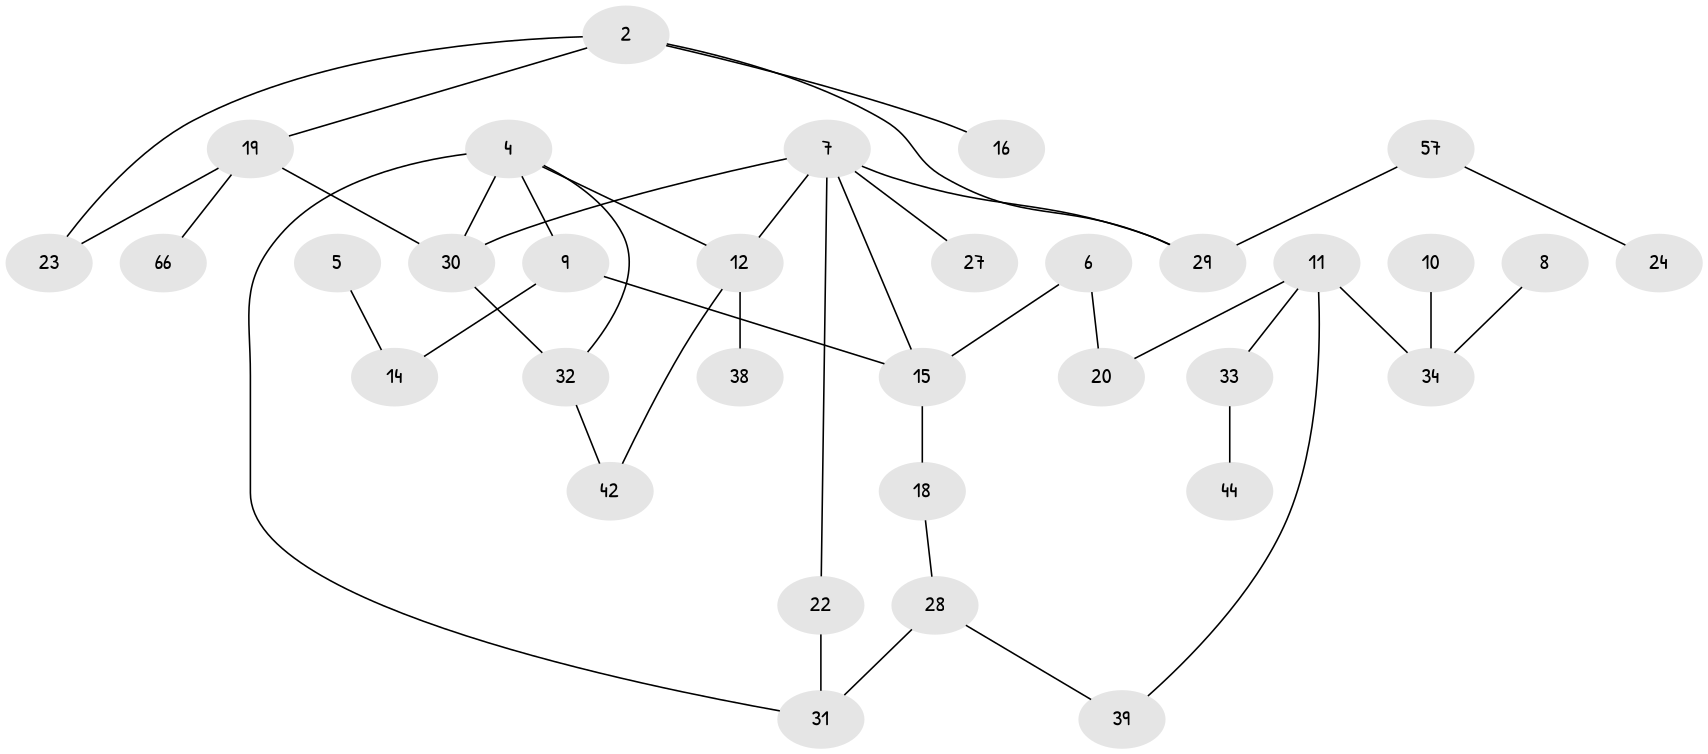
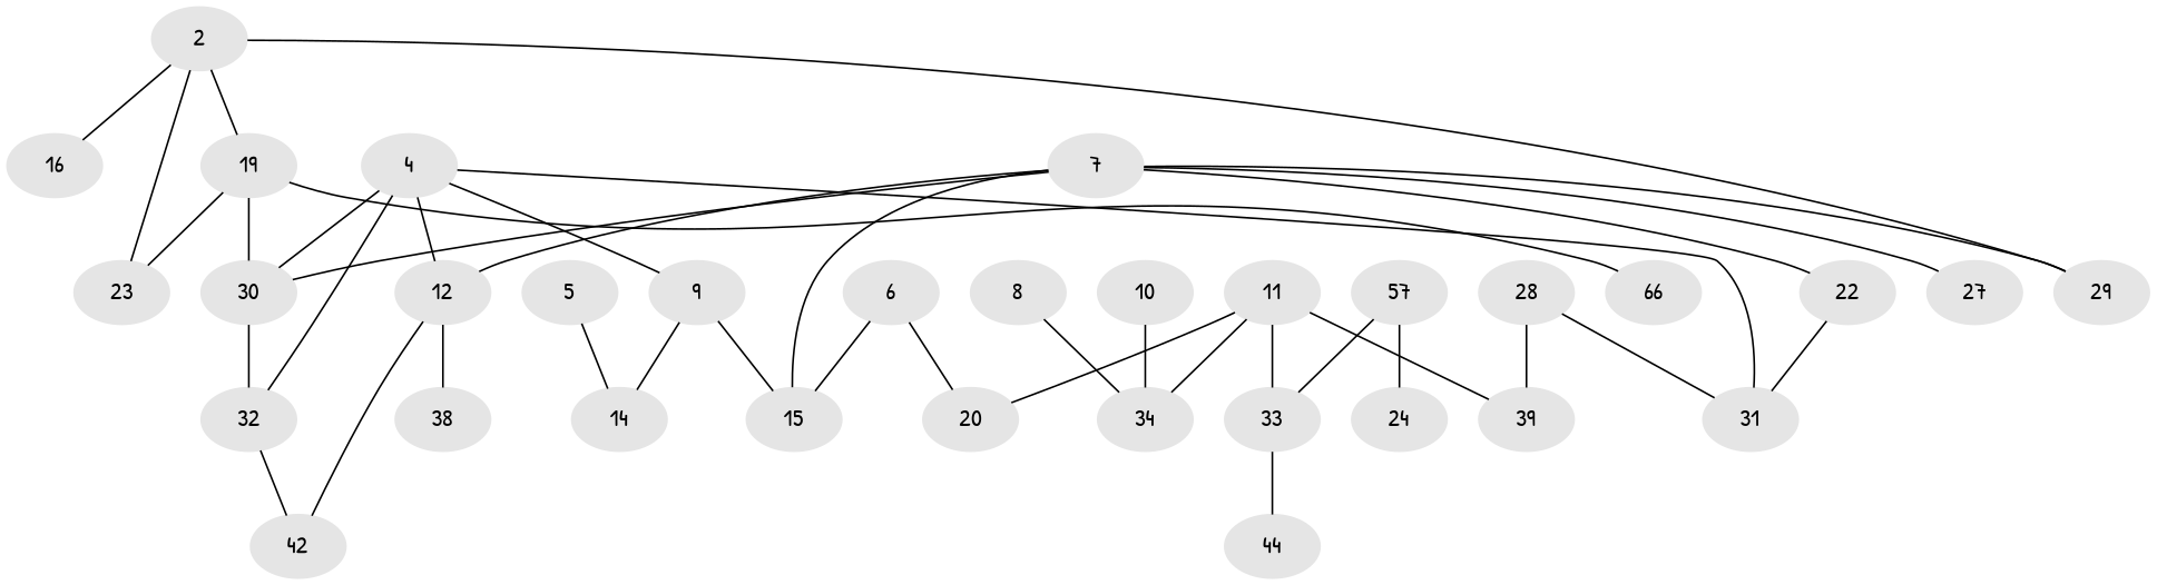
  graph {
    fontname="Patrick Hand"
    node [color=gray90 fontname="Patrick Hand" style=filled]
    edge [fontname="Patrick Hand" weight=1.0]
    2
    16
    19
    23
    29
    30
    n7 [label=66]
    4
    9
    12
    31
    32
    14
    15
    38
    42
    5
    6
    20
-   18
    7
    22
    27
    8
    34
    10
    11
    33
    39
    44
    28
    n32 [label=57]
    24
    2 -- 16
    2 -- 19
    2 -- 23
    2 -- 29
    19 -- 23
    19 -- 30
    19 -- n7
    30 -- 32
    4 -- 30 [weight=2.0]
    4 -- 9
    4 -- 12
    4 -- 31
    4 -- 32
    9 -- 14
    9 -- 15
    12 -- 38 [weight=2.0]
    12 -- 42
    32 -- 42
-   15 -- 18 [weight=2.0]
    5 -- 14
    6 -- 15
    6 -- 20
-   18 -- 28
    7 -- 29
    7 -- 30
    7 -- 12
    7 -- 15
    7 -- 22
    7 -- 27
    22 -- 31
    8 -- 34
    10 -- 34
    11 -- 20
    11 -- 34
    11 -- 33
    11 -- 39
    33 -- 44
    28 -- 31
    28 -- 39
-   n32 -- 29
+   n32 -- 33
    n32 -- 24
  }
